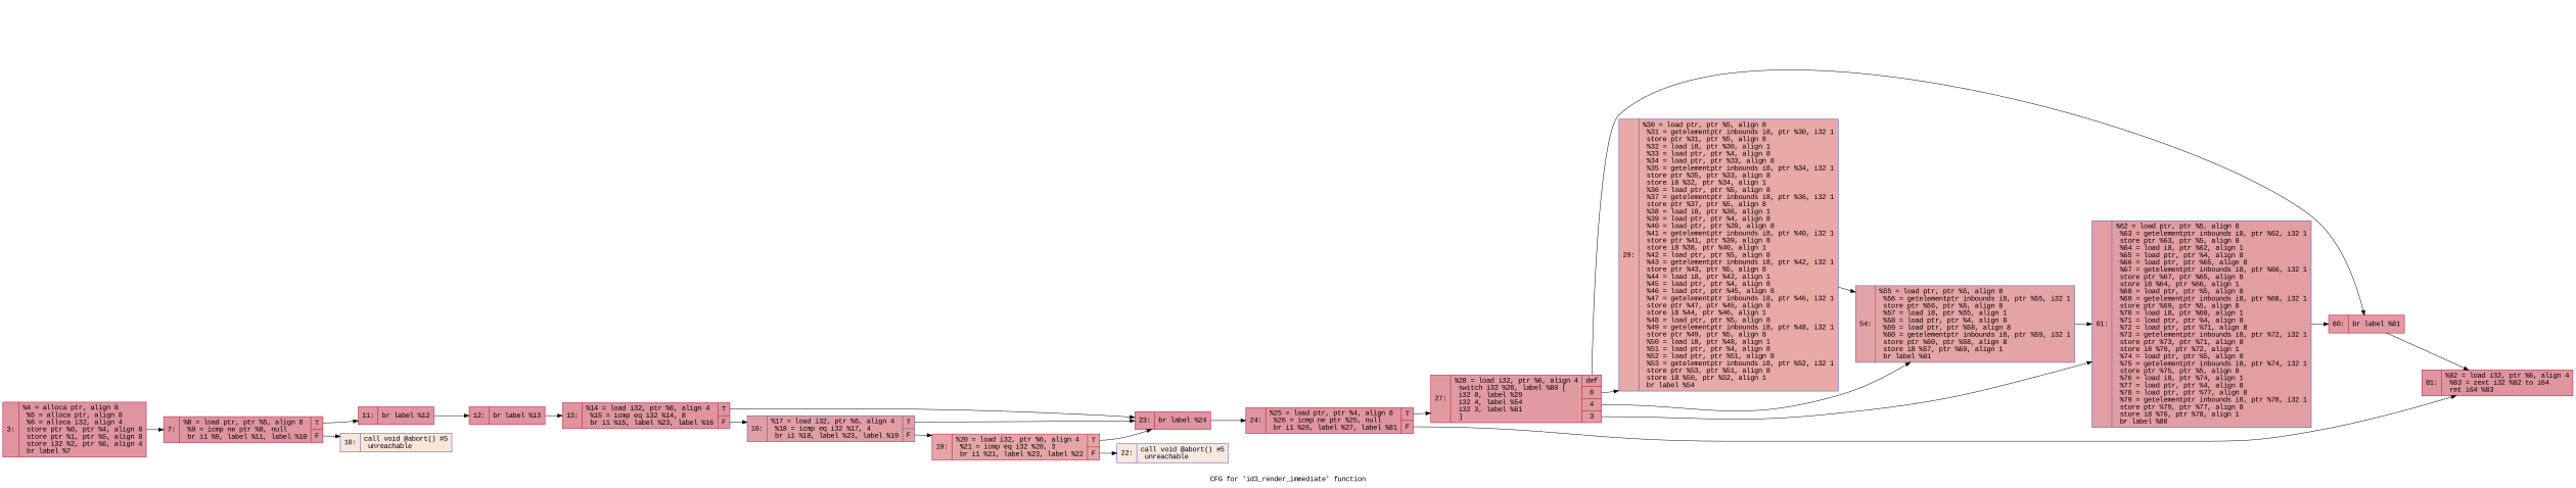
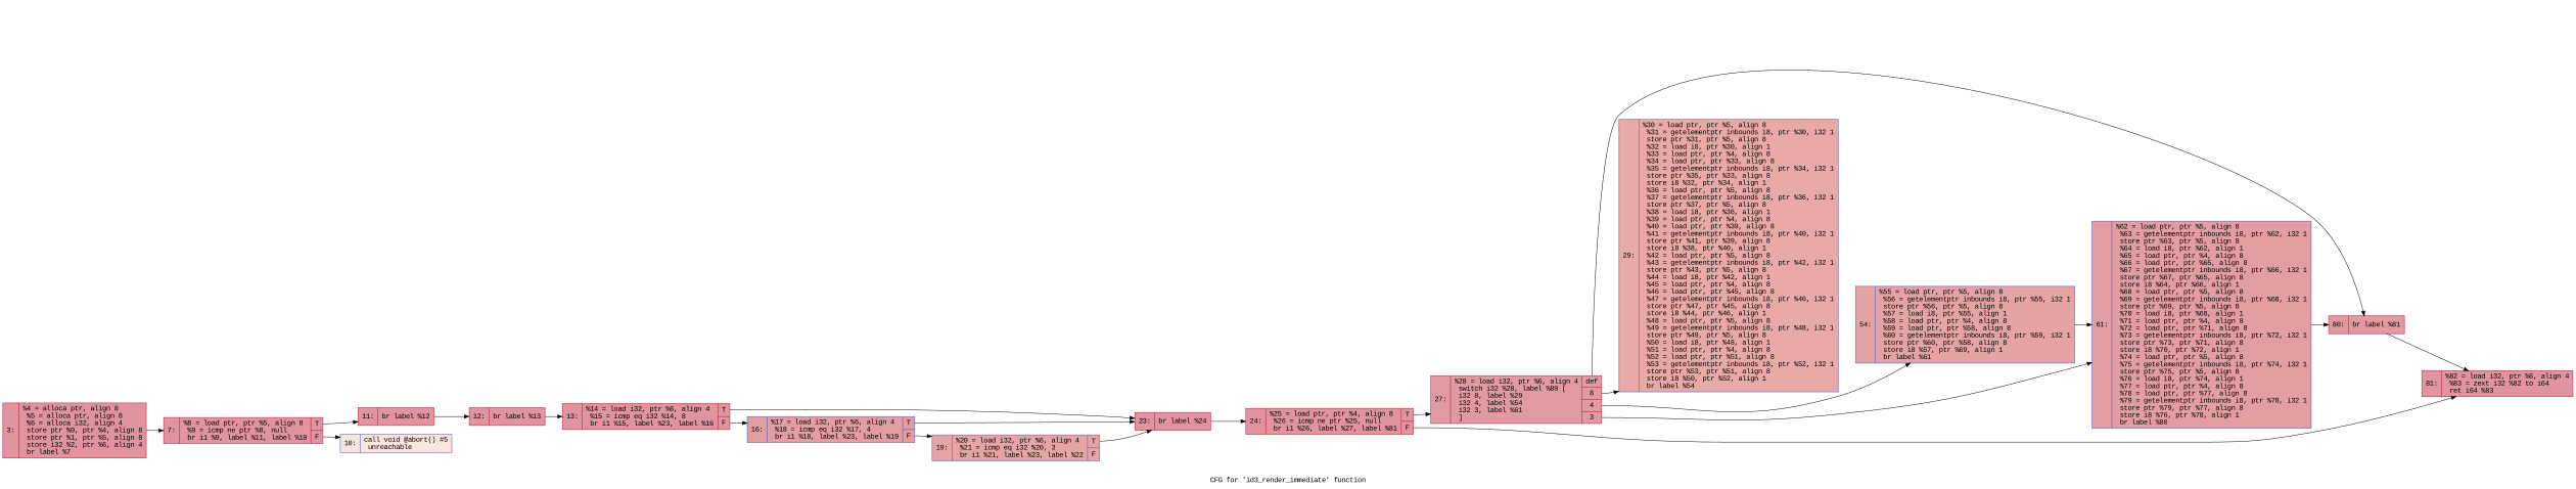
  digraph {
    fontname="Liberation Mono"
    label="CFG for 'id3_render_immediate' function"
    rankdir=LR
    node [color="#b70d28ff" fillcolor="#b70d2870" fontname="Liberation Mono" shape=record style=filled]
    edge [fontname="Liberation Mono"]
    n1 [label="{3:\l|  %4 = alloca ptr, align 8\l  %5 = alloca ptr, align 8\l  %6 = alloca i32, align 4\l  store ptr %0, ptr %4, align 8\l  store ptr %1, ptr %5, align 8\l  store i32 %2, ptr %6, align 4\l  br label %7\l}"]
    n2 [label="{7:\l|  %8 = load ptr, ptr %5, align 8\l  %9 = icmp ne ptr %8, null\l  br i1 %9, label %11, label %10\l|{<s0>T|<s1>F}}"]
    n3 [label="{11:\l|  br label %12\l}"]
    n4 [color="#3d50c3ff" fillcolor="#f4c5ad70" label="{10:\l|  call void @abort() #5\l  unreachable\l}"]
    n5 [label="{12:\l|  br label %13\l}"]
    n6 [label="{13:\l|  %14 = load i32, ptr %6, align 4\l  %15 = icmp eq i32 %14, 8\l  br i1 %15, label %23, label %16\l|{<s0>T|<s1>F}}"]
    n7 [label="{23:\l|  br label %24\l}"]
    n8 [color="#3d50c3ff" fillcolor="#be242e70" label="{16:\l|  %17 = load i32, ptr %6, align 4\l  %18 = icmp eq i32 %17, 4\l  br i1 %18, label %23, label %19\l|{<s0>T|<s1>F}}"]
    n9 [label="{24:\l|  %25 = load ptr, ptr %4, align 8\l  %26 = icmp ne ptr %25, null\l  br i1 %26, label %27, label %81\l|{<s0>T|<s1>F}}"]
-   n10 [fillcolor="#c5333470" label="{19:\l|  %20 = load i32, ptr %6, align 4\l  %21 = icmp eq i32 %20, 3\l  br i1 %21, label %23, label %22\l|{<s0>T|<s1>F}}"]
+   n10 [color="#3d50c3ff" fillcolor="#c5333470" label="{19:\l|  %20 = load i32, ptr %6, align 4\l  %21 = icmp eq i32 %20, 3\l  br i1 %21, label %23, label %22\l|{<s0>T|<s1>F}}"]
    n11 [fillcolor="#bb1b2c70" label="{27:\l|  %28 = load i32, ptr %6, align 4\l  switch i32 %28, label %80 [\l    i32 8, label %29\l    i32 4, label %54\l    i32 3, label %61\l  ]\l|{<s0>def|<s1>8|<s2>4|<s3>3}}"]
    n12 [label="{81:\l|  %82 = load i32, ptr %6, align 4\l  %83 = zext i32 %82 to i64\l  ret i64 %83\l}"]
-   n13 [color="#3d50c3ff" fillcolor="#f1ccb870" label="{22:\l|  call void @abort() #5\l  unreachable\l}"]
    n14 [fillcolor="#bb1b2c70" label="{80:\l|  br label %81\l}"]
    n15 [color="#3d50c3ff" fillcolor="#ca3b3770" label="{29:\l|  %30 = load ptr, ptr %5, align 8\l  %31 = getelementptr inbounds i8, ptr %30, i32 1\l  store ptr %31, ptr %5, align 8\l  %32 = load i8, ptr %30, align 1\l  %33 = load ptr, ptr %4, align 8\l  %34 = load ptr, ptr %33, align 8\l  %35 = getelementptr inbounds i8, ptr %34, i32 1\l  store ptr %35, ptr %33, align 8\l  store i8 %32, ptr %34, align 1\l  %36 = load ptr, ptr %5, align 8\l  %37 = getelementptr inbounds i8, ptr %36, i32 1\l  store ptr %37, ptr %5, align 8\l  %38 = load i8, ptr %36, align 1\l  %39 = load ptr, ptr %4, align 8\l  %40 = load ptr, ptr %39, align 8\l  %41 = getelementptr inbounds i8, ptr %40, i32 1\l  store ptr %41, ptr %39, align 8\l  store i8 %38, ptr %40, align 1\l  %42 = load ptr, ptr %5, align 8\l  %43 = getelementptr inbounds i8, ptr %42, i32 1\l  store ptr %43, ptr %5, align 8\l  %44 = load i8, ptr %42, align 1\l  %45 = load ptr, ptr %4, align 8\l  %46 = load ptr, ptr %45, align 8\l  %47 = getelementptr inbounds i8, ptr %46, i32 1\l  store ptr %47, ptr %45, align 8\l  store i8 %44, ptr %46, align 1\l  %48 = load ptr, ptr %5, align 8\l  %49 = getelementptr inbounds i8, ptr %48, i32 1\l  store ptr %49, ptr %5, align 8\l  %50 = load i8, ptr %48, align 1\l  %51 = load ptr, ptr %4, align 8\l  %52 = load ptr, ptr %51, align 8\l  %53 = getelementptr inbounds i8, ptr %52, i32 1\l  store ptr %53, ptr %51, align 8\l  store i8 %50, ptr %52, align 1\l  br label %54\l}"]
    n16 [color="#3d50c3ff" fillcolor="#c32e3170" label="{54:\l|  %55 = load ptr, ptr %5, align 8\l  %56 = getelementptr inbounds i8, ptr %55, i32 1\l  store ptr %56, ptr %5, align 8\l  %57 = load i8, ptr %55, align 1\l  %58 = load ptr, ptr %4, align 8\l  %59 = load ptr, ptr %58, align 8\l  %60 = getelementptr inbounds i8, ptr %59, i32 1\l  store ptr %60, ptr %58, align 8\l  store i8 %57, ptr %69, align 1\l  br label %61\l}"]
    n17 [color="#3d50c3ff" fillcolor="#be242e70" label="{61:\l|  %62 = load ptr, ptr %5, align 8\l  %63 = getelementptr inbounds i8, ptr %62, i32 1\l  store ptr %63, ptr %5, align 8\l  %64 = load i8, ptr %62, align 1\l  %65 = load ptr, ptr %4, align 8\l  %66 = load ptr, ptr %65, align 8\l  %67 = getelementptr inbounds i8, ptr %66, i32 1\l  store ptr %67, ptr %65, align 8\l  store i8 %64, ptr %66, align 1\l  %68 = load ptr, ptr %5, align 8\l  %69 = getelementptr inbounds i8, ptr %68, i32 1\l  store ptr %69, ptr %5, align 8\l  %70 = load i8, ptr %68, align 1\l  %71 = load ptr, ptr %4, align 8\l  %72 = load ptr, ptr %71, align 8\l  %73 = getelementptr inbounds i8, ptr %72, i32 1\l  store ptr %73, ptr %71, align 8\l  store i8 %70, ptr %72, align 1\l  %74 = load ptr, ptr %5, align 8\l  %75 = getelementptr inbounds i8, ptr %74, i32 1\l  store ptr %75, ptr %5, align 8\l  %76 = load i8, ptr %74, align 1\l  %77 = load ptr, ptr %4, align 8\l  %78 = load ptr, ptr %77, align 8\l  %79 = getelementptr inbounds i8, ptr %78, i32 1\l  store ptr %79, ptr %77, align 8\l  store i8 %76, ptr %78, align 1\l  br label %80\l}"]
    n1 -> n2
    n2 -> n3 [tailport=s0]
    n2 -> n4 [tailport=s1]
    n3 -> n5
    n5 -> n6
    n6 -> n7 [tailport=s0]
    n6 -> n8 [tailport=s1]
    n7 -> n9
    n8 -> n7 [tailport=s0]
    n8 -> n10 [tailport=s1]
    n9 -> n11 [tailport=s0]
    n9 -> n12 [tailport=s1]
    n10 -> n7 [tailport=s0]
-   n10 -> n13 [tailport=s1]
    n11 -> n14 [tailport=s0]
    n11 -> n15 [tailport=s1]
    n11 -> n16 [tailport=s2]
    n11 -> n17 [tailport=s3]
    n14 -> n12
-   n15 -> n16
    n16 -> n17
    n17 -> n14
  }
